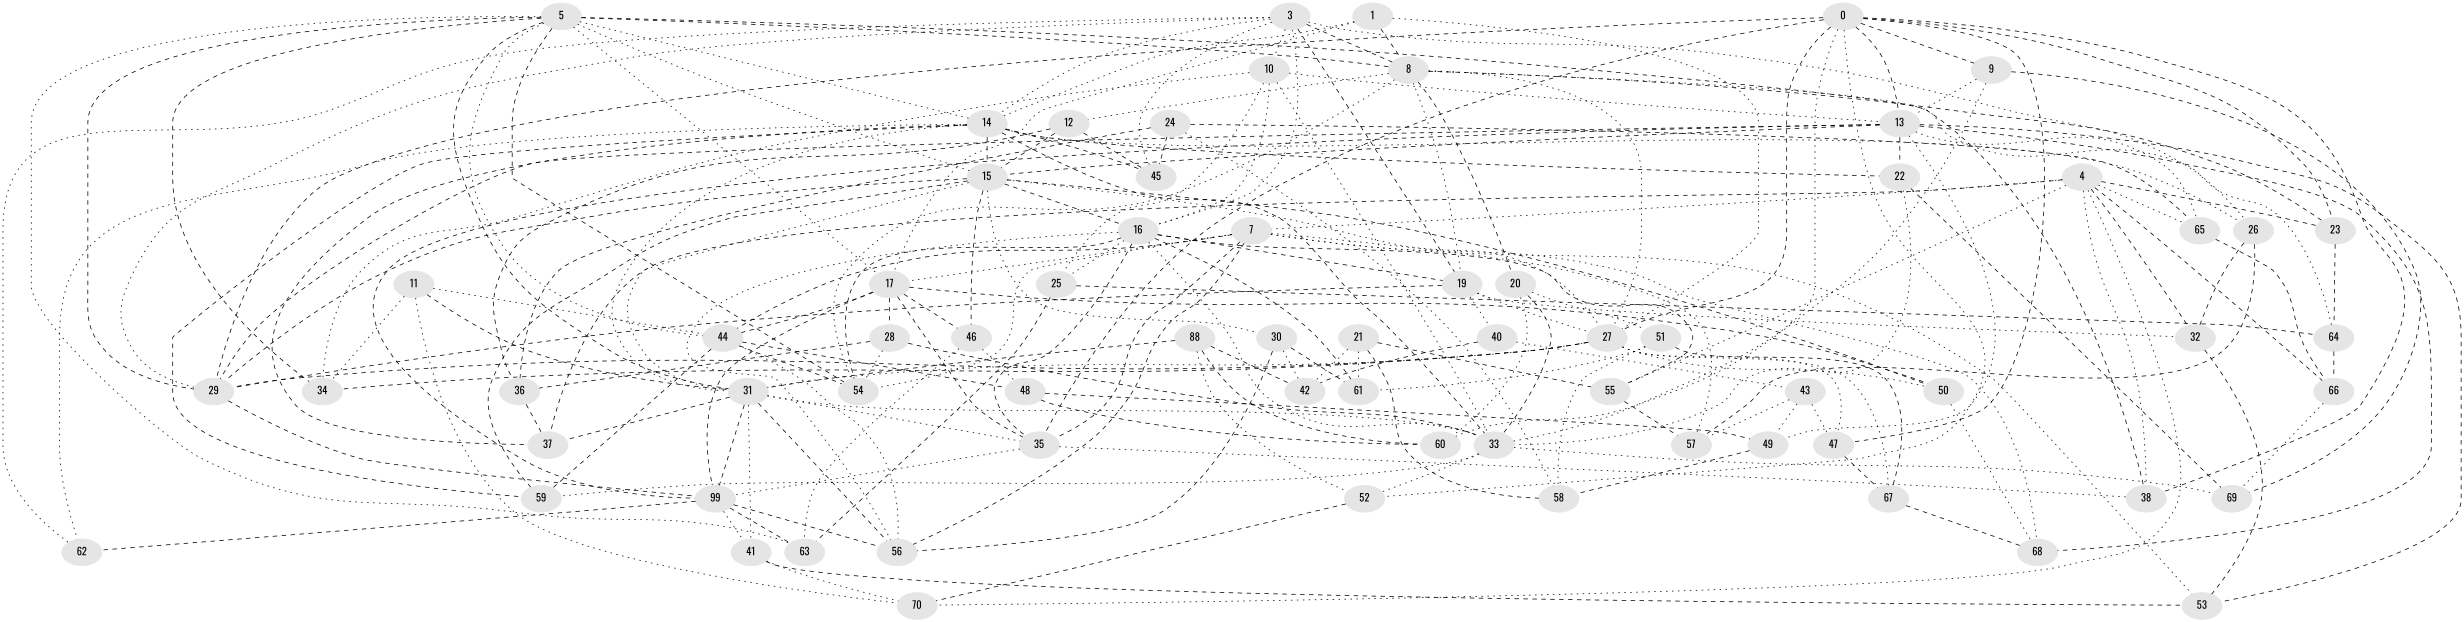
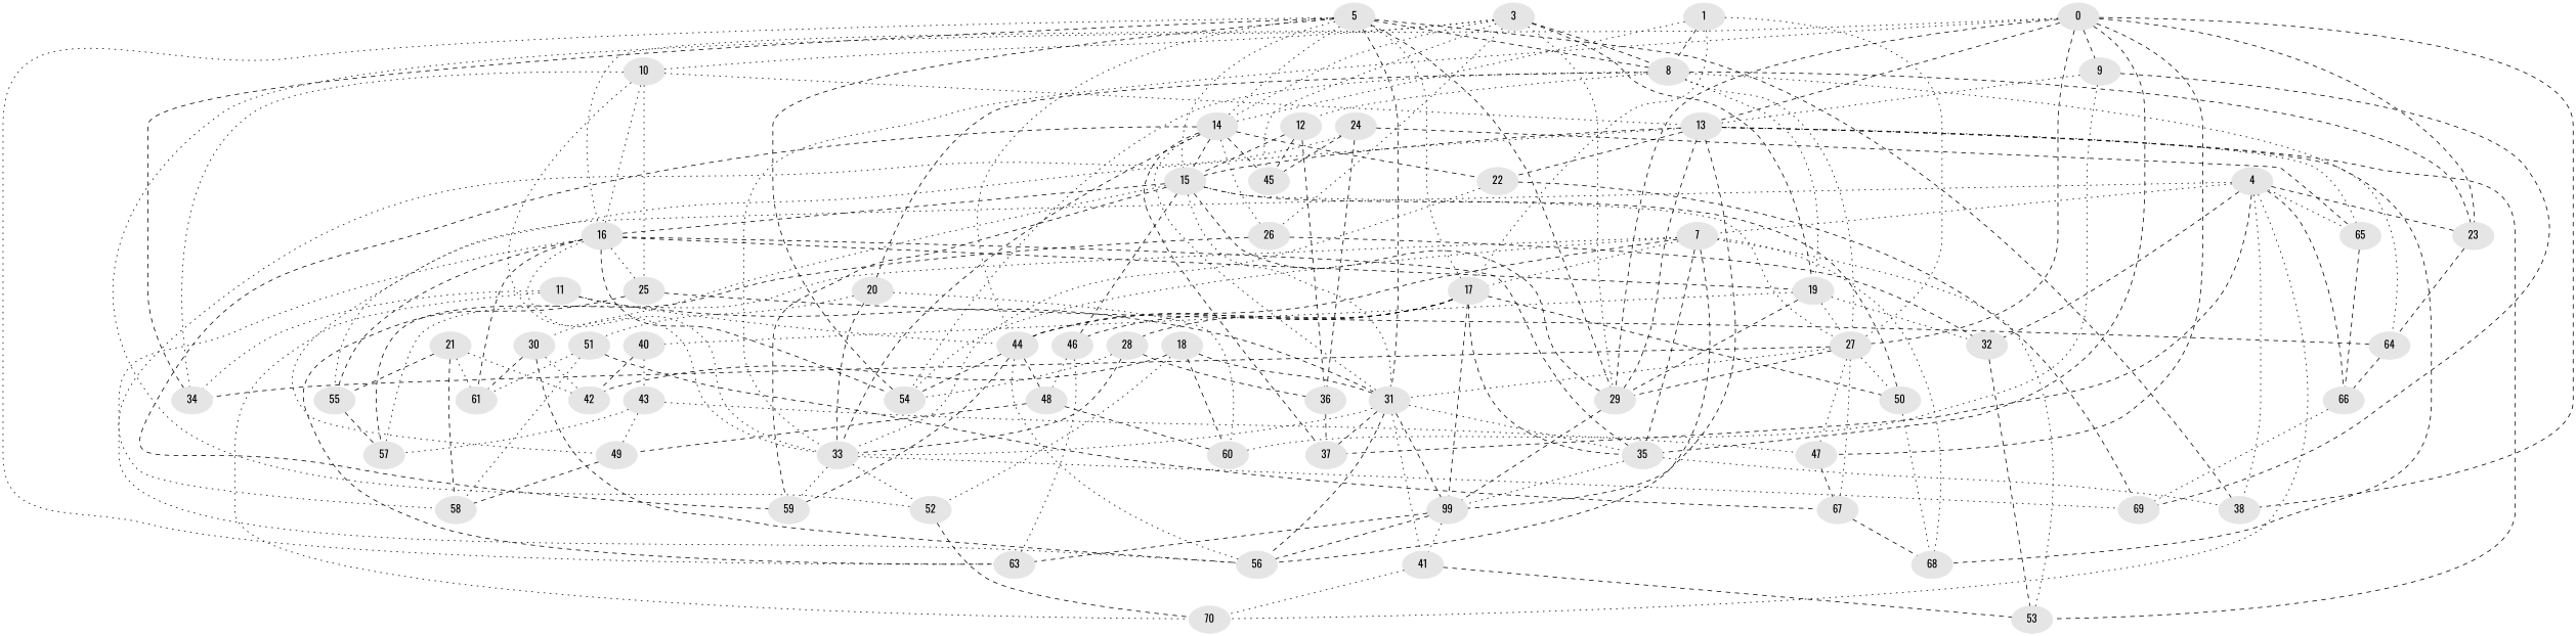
  graph {
    fontname=Oswald
    node [color=gray90 fontname=Oswald style=filled]
    edge [fontname=Oswald style=dashed weight=1.0]
    1
    8
    14
    17
    27
    19
    23
    54
    12
    20
    64
    26
    45
-   62
    37
    15
    31
    33
    22
    59
    44
    35
    n23 [label=99]
    46
    50
    28
    29
    34
    47
    67
    4
    7
    32
    38
    55
    65
    66
    70
    10
    16
    13
    25
    56
    61
    3
    40
    57
    53
    68
    69
    5
    63
    30
    41
    48
    n56 [label=0]
    9
    52
    60
    49
    36
    51
    11
    58
    42
-   18 [label=88]
+   18
    43
    21
    24
    1 -- 8
    1 -- 14 [style=dotted]
    1 -- 17 [style=dotted]
    1 -- 27 [style=dotted]
    8 -- 27 [style=dotted weight=2.0]
    8 -- 19 [style=dotted]
    8 -- 23
    8 -- 54 [style=dotted]
    8 -- 12 [style=dotted]
    8 -- 20
    8 -- 64 [style=dotted]
    14 -- 26 [style=dotted]
    14 -- 45
-   14 -- 62 [style=dotted]
    14 -- 37
    14 -- 15
    14 -- 31 [style=dotted]
    14 -- 33
    14 -- 22
    14 -- 59
    17 -- 44
    17 -- 35
    17 -- n23
    17 -- 46
    17 -- 50
    17 -- 28
    27 -- 31 [style=dotted]
    27 -- 50 [style=dotted]
    27 -- 29
    27 -- 34
    27 -- 47 [style=dotted]
    27 -- 67 [style=dotted]
    19 -- 27 [style=dotted]
    19 -- 29
    19 -- 32 [style=dotted]
    19 -- 40 [style=dotted weight=2.0]
    23 -- 64
    12 -- 45
    12 -- 15
    12 -- 36
    20 -- 33
    20 -- 60 [style=dotted]
    20 -- 51 [style=dotted]
    64 -- 66
    26 -- 32
    26 -- 57
    15 -- 27 [style=dotted]
    15 -- 31 [style=dotted]
    15 -- 59
    15 -- 46
    15 -- 50
    15 -- 29
    15 -- 16
    15 -- 30 [style=dotted]
    31 -- 37
    31 -- 33 [style=dotted]
    31 -- 35 [style=dotted]
    31 -- n23
    31 -- 56
    31 -- 41 [style=dotted]
    33 -- 59 [style=dotted]
    33 -- 69 [style=dotted]
    33 -- 52 [style=dotted]
    22 -- 33 [style=dotted]
    22 -- 69
    44 -- 54
    44 -- 59
    44 -- 56 [style=dotted]
    44 -- 48
    35 -- n23 [style=dotted]
    35 -- 38 [style=dotted]
-   n23 -- 62 [weight=2.0]
    n23 -- 56
    n23 -- 63
    n23 -- 41 [style=dotted]
    46 -- 63 [style=dotted]
    46 -- 48 [style=dotted]
    50 -- 68 [style=dotted]
    28 -- 54 [style=dotted]
    28 -- 33
    28 -- 36
    29 -- n23
    47 -- 67
    67 -- 68
    4 -- 23
    4 -- 37
    4 -- 7 [style=dotted weight=2.0]
    4 -- 32
    4 -- 38 [style=dotted]
    4 -- 55 [style=dotted]
    4 -- 65 [style=dotted]
    4 -- 66
    4 -- 70 [style=dotted]
    7 -- 17 [style=dotted]
    7 -- 54 [style=dotted]
    7 -- 44
    7 -- 35
    7 -- 56
    7 -- 57 [style=dotted]
    7 -- 53 [style=dotted]
    7 -- 68 [style=dotted]
    32 -- 53
    55 -- 57
    65 -- 66
    66 -- 69 [style=dotted]
    10 -- 33 [style=dotted]
    10 -- 34 [style=dotted]
    10 -- 16 [style=dotted]
    10 -- 13 [style=dotted weight=2.0]
    10 -- 25 [style=dotted]
    16 -- 19
    16 -- 54
    16 -- 33 [style=dotted]
    16 -- 35
    16 -- 55
    16 -- 25 [style=dotted]
    16 -- 56 [style=dotted]
    16 -- 61
    13 -- 15
    13 -- 22
    13 -- n23
    13 -- 29
    13 -- 65 [style=dotted]
    13 -- 53
    13 -- 68
    13 -- 49 [style=dotted]
    25 -- 64
    25 -- 63
    3 -- 8 [weight=2.0]
    3 -- 14 [style=dotted]
    3 -- 19
    3 -- 26 [style=dotted]
    3 -- 45 [style=dotted]
-   3 -- 62 [style=dotted]
    3 -- 29 [style=dotted]
    3 -- 10 [style=dotted]
    3 -- 16 [style=dotted]
    40 -- 42
    40 -- 43 [style=dotted]
    5 -- 8
    5 -- 14 [style=dotted]
    5 -- 17 [style=dotted weight=2.0]
    5 -- 54
    5 -- 15 [style=dotted]
    5 -- 31
    5 -- 44 [style=dotted]
    5 -- 29
    5 -- 34
    5 -- 38
    5 -- 63 [style=dotted]
    30 -- 56
    30 -- 61
    30 -- 42 [style=dotted]
    41 -- 70 [style=dotted]
    41 -- 53
    48 -- 60
    48 -- 49
    n56 -- 27
    n56 -- 23
    n56 -- 33 [style=dotted weight=2.0]
    n56 -- 35 [weight=2.0]
    n56 -- 29
    n56 -- 47
    n56 -- 38
    n56 -- 13
    n56 -- 9
    n56 -- 52 [style=dotted]
    9 -- 13 [style=dotted]
    9 -- 69
    9 -- 60 [style=dotted]
    52 -- 70
    49 -- 58
    36 -- 37
    51 -- 67
    51 -- 61 [style=dotted]
    51 -- 58 [style=dotted]
    11 -- 31
    11 -- 44 [style=dotted]
    11 -- 34 [style=dotted]
    11 -- 70 [style=dotted]
    18 -- 31
    18 -- 52 [style=dotted]
    18 -- 60
    18 -- 42
    43 -- 47 [style=dotted]
    43 -- 57 [style=dotted]
    43 -- 49 [style=dotted]
    21 -- 55
    21 -- 61 [style=dotted]
    21 -- 58
    21 -- 42 [style=dotted]
    24 -- 45
    24 -- 65
    24 -- 36
    24 -- 58 [style=dotted]
  }
